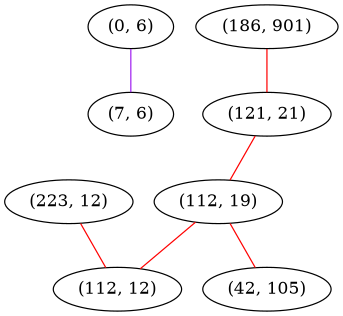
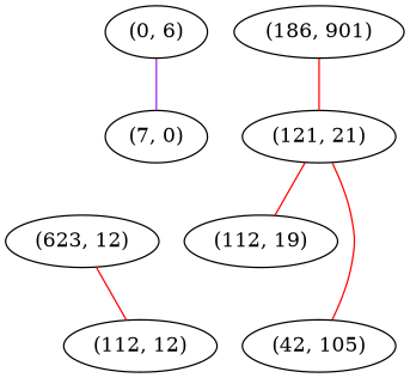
  graph {
    edge [color=red weight=1]
    n1 [label="(0, 6)"]
-   "(7, 6)"
-   "(223, 12)"
+   "(7, 6)" [label="(7, 0)"]
+   "(223, 12)" [label="(623, 12)"]
    "(112, 12)"
    n5 [label="(186, 901)"]
    "(121, 21)"
    "(112, 19)"
    "(42, 105)"
    n1 -- "(7, 6)" [color=purple weight=4]
    "(223, 12)" -- "(112, 12)"
    n5 -- "(121, 21)"
    "(121, 21)" -- "(112, 19)"
-   "(112, 19)" -- "(112, 12)"
-   "(112, 19)" -- "(42, 105)"
+   "(121, 21)" -- "(42, 105)"
  }
